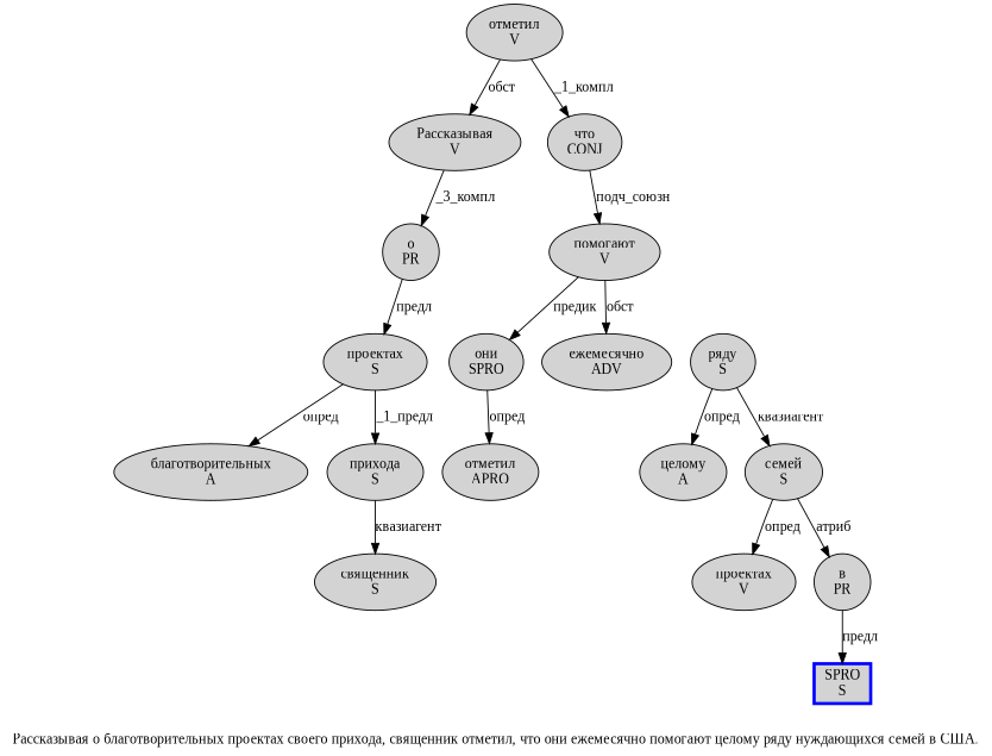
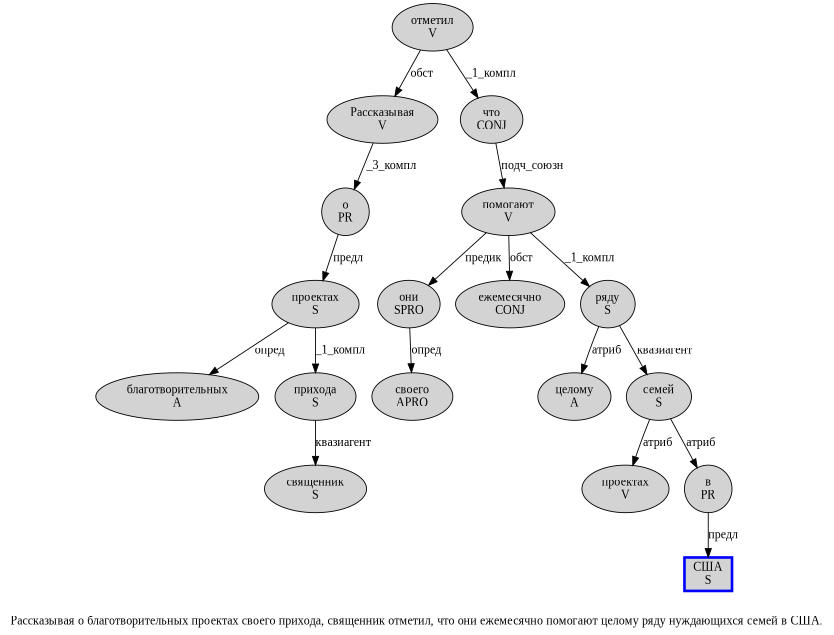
  digraph {
    fontname="Liberation Serif"
    label="Рассказывая о благотворительных проектах своего прихода, священник отметил, что они ежемесячно помогают целому ряду нуждающихся семей в США."
    node [fillcolor=lightgray fontname="Liberation Serif" penwidth=1 shape=ellipse style=filled]
    edge [fontname="Liberation Serif"]
    n1 [label="Рассказывая\nV"]
    n2 [label="о\nPR"]
    n3 [label="проектах\nS"]
    n4 [label="благотворительных\nA"]
    n5 [label="прихода\nS"]
    n6 [label="священник\nS"]
-   n7 [label="отметил\nAPRO"]
+   n7 [label="своего\nAPRO"]
    n8 [label="отметил\nV"]
    n9 [label="что\nCONJ"]
    n10 [label="помогают\nV"]
    n11 [label="они\nSPRO"]
-   n12 [label="ежемесячно\nADV"]
+   n12 [label="ежемесячно\nCONJ"]
    n13 [label="ряду\nS"]
    n14 [label="целому\nA"]
    n15 [label="семей\nS"]
    n16 [label="проектах\nV"]
    n17 [label="в\nPR"]
-   n18 [color=blue label="SPRO\nS" penwidth=3 shape=box]
+   n18 [color=blue label="США\nS" penwidth=3 shape=box]
    n1 -> n2 [label="_3_компл"]
    n2 -> n3 [label="предл"]
    n3 -> n4 [label="опред"]
-   n3 -> n5 [label="_1_предл"]
+   n3 -> n5 [label="_1_компл"]
    n5 -> n6 [label="квазиагент"]
    n8 -> n1 [label="обст"]
    n8 -> n9 [label="_1_компл"]
    n9 -> n10 [label="подч_союзн"]
    n10 -> n11 [label="предик"]
    n10 -> n12 [label="обст"]
+   n10 -> n13 [label="_1_компл"]
    n11 -> n7 [label="опред"]
-   n13 -> n14 [label="опред"]
+   n13 -> n14 [label="атриб"]
    n13 -> n15 [label="квазиагент"]
-   n15 -> n16 [label="опред"]
+   n15 -> n16 [label="атриб"]
    n15 -> n17 [label="атриб"]
    n17 -> n18 [label="предл"]
  }
